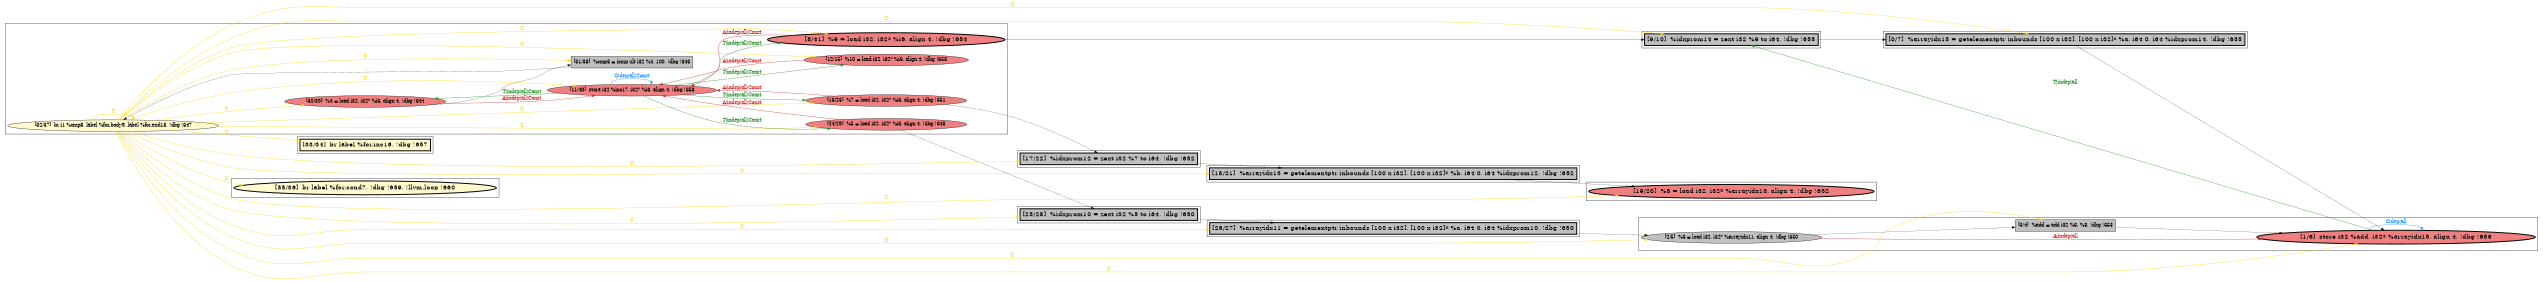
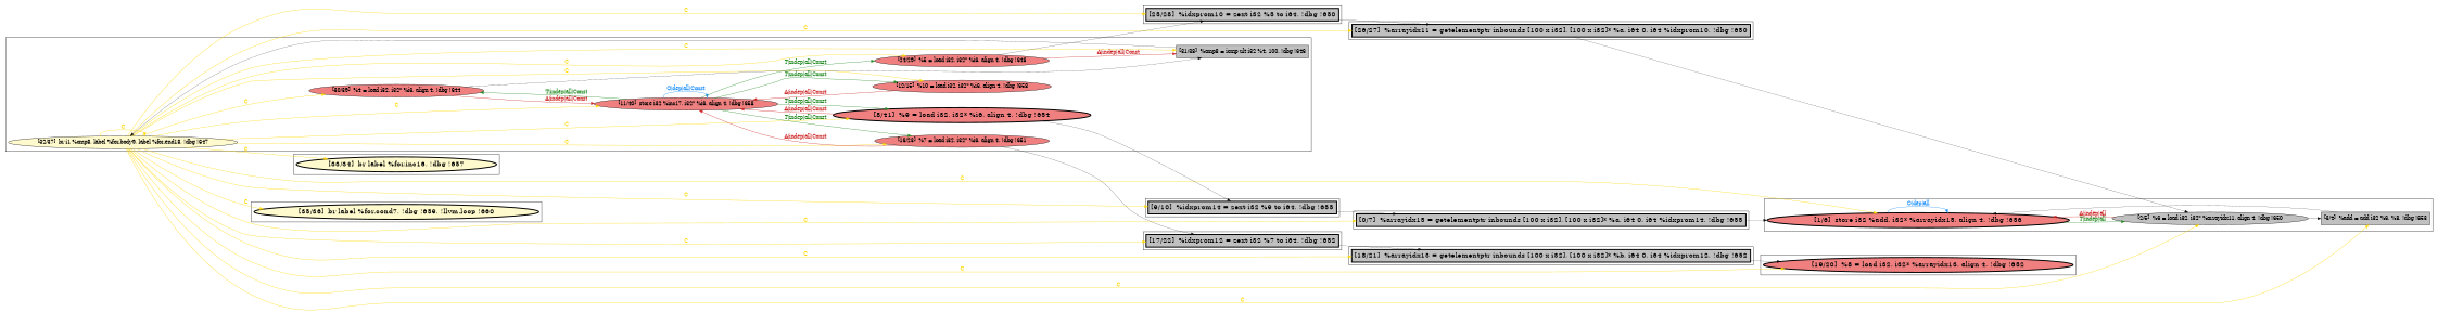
  digraph {
    rankdir=LR
    node [fillcolor=grey fontsize=20 penwidth=3.0 shape=ellipse style=filled]
    edge [color=gold fontcolor=gold penwidth=1.0 style=solid]
    n1 [label="[17/22]  %idxprom12 = zext i32 %7 to i64, !dbg !652" shape=rectangle]
    n2 [label="[26/27]  %arrayidx11 = getelementptr inbounds [100 x i32], [100 x i32]* %a, i64 0, i64 %idxprom10, !dbg !650" shape=rectangle]
-   n3 [fillcolor=lemonchiffon label="[33/34]  br label %for.inc16, !dbg !657" shape=box]
+   n3 [fillcolor=lemonchiffon label="[33/34]  br label %for.inc16, !dbg !657"]
    n4 [label="[25/28]  %idxprom10 = zext i32 %5 to i64, !dbg !650" shape=rectangle]
    n5 [fillcolor=lemonchiffon label="[32/37]  br i1 %cmp8, label %for.body9, label %for.end18, !dbg !647" fontsize="" penwidth=""]
    n6 [fillcolor=lightcoral label="[30/39]  %4 = load i32, i32* %i6, align 4, !dbg !644" fontsize="" penwidth=""]
    n7 [fillcolor=lightcoral label="[16/23]  %7 = load i32, i32* %i6, align 4, !dbg !651" fontsize="" penwidth=""]
    n8 [fillcolor=lightcoral label="[11/40]  store i32 %inc17, i32* %i6, align 4, !dbg !658" fontsize="" penwidth=""]
    n9 [fillcolor=lightcoral label="[12/15]  %10 = load i32, i32* %i6, align 4, !dbg !658" fontsize="" penwidth=""]
    n10 [label="[31/38]  %cmp8 = icmp ult i32 %4, 100, !dbg !646" shape=rectangle fontsize="" penwidth=""]
    n11 [fillcolor=lightcoral label="[24/29]  %5 = load i32, i32* %i6, align 4, !dbg !648" fontsize="" penwidth=""]
    n12 [fillcolor=lightcoral label="[8/41]  %9 = load i32, i32* %i6, align 4, !dbg !654"]
    n13 [label="[0/7]  %arrayidx15 = getelementptr inbounds [100 x i32], [100 x i32]* %a, i64 0, i64 %idxprom14, !dbg !655" shape=rectangle]
    n14 [fillcolor=lemonchiffon label="[35/36]  br label %for.cond7, !dbg !659, !llvm.loop !660"]
    n15 [label="[9/10]  %idxprom14 = zext i32 %9 to i64, !dbg !655" shape=rectangle]
    n16 [fillcolor=lightcoral label="[19/20]  %8 = load i32, i32* %arrayidx13, align 4, !dbg !652"]
    n17 [label="[18/21]  %arrayidx13 = getelementptr inbounds [100 x i32], [100 x i32]* %b, i64 0, i64 %idxprom12, !dbg !652" shape=rectangle]
    n18 [fillcolor=lightcoral label="[1/6]  store i32 %add, i32* %arrayidx15, align 4, !dbg !656"]
    n19 [label="[3/4]  %add = add i32 %6, %8, !dbg !653" shape=rectangle fontsize="" penwidth=""]
    n20 [label="[2/5]  %6 = load i32, i32* %arrayidx11, align 4, !dbg !650" fontsize="" penwidth=""]
    subgraph cluster_1 {
      n1
    }
    subgraph cluster_2 {
      n2
    }
    subgraph cluster_3 {
      n3
    }
    subgraph cluster_4 {
      n4
    }
    subgraph cluster_5 {
      n5
      n6
      n7
      n8
      n9
      n10
      n11
      n12
    }
    subgraph cluster_6 {
      n13
    }
    subgraph cluster_7 {
      n14
    }
    subgraph cluster_8 {
      n15
    }
    subgraph cluster_9 {
      n16
    }
    subgraph cluster_10 {
      n17
    }
    subgraph cluster_11 {
      n18
      n19
      n20
    }
    n1 -> n17 [color=black fontcolor=black penwidth=0.5]
    n2 -> n20 [color=black fontcolor=black penwidth=0.5]
    n4 -> n2 [color=black fontcolor=black penwidth=0.5]
    n5 -> n1 [label=C]
    n5 -> n2 [label=C]
    n5 -> n3 [label=C]
    n5 -> n4 [label=C]
    n5 -> n5 [label=C]
    n5 -> n6 [label=C]
    n5 -> n7 [label=C]
    n5 -> n8 [label=C]
    n5 -> n9 [label=C]
    n5 -> n10 [label=C]
    n5 -> n11 [label=C]
    n5 -> n12 [label=C]
    n5 -> n13 [label=C]
    n5 -> n14 [label=C]
    n5 -> n15 [label=C]
    n5 -> n16 [label=C]
    n5 -> n17 [label=C]
    n5 -> n18 [label=C]
    n5 -> n19 [label=C]
    n5 -> n20 [label=C]
    n6 -> n8 [color=firebrick3 fontcolor=firebrick3 label="A|indep|all|Const"]
    n6 -> n10 [color=black fontcolor=black penwidth=0.5]
    n7 -> n1 [color=black fontcolor=black penwidth=0.5]
    n7 -> n8 [color=firebrick3 fontcolor=firebrick3 label="A|indep|all|Const"]
    n8 -> n6 [color=forestgreen fontcolor=forestgreen label="T|indep|all|Const"]
    n8 -> n7 [color=forestgreen fontcolor=forestgreen label="T|indep|all|Const"]
    n8 -> n8 [color=dodgerblue fontcolor=dodgerblue label="O|dep|all|Const"]
    n8 -> n9 [color=forestgreen fontcolor=forestgreen label="T|indep|all|Const"]
    n8 -> n11 [color=forestgreen fontcolor=forestgreen label="T|indep|all|Const"]
    n8 -> n12 [color=forestgreen fontcolor=forestgreen label="T|indep|all|Const"]
    n9 -> n8 [color=firebrick3 fontcolor=firebrick3 label="A|indep|all|Const"]
    n10 -> n5 [color=black fontcolor=black penwidth=0.5]
    n11 -> n4 [color=black fontcolor=black penwidth=0.5]
-   n11 -> n8 [color=firebrick3 fontcolor=firebrick3 label="A|indep|all|Const"]
+   n11 -> n10 [color=firebrick3 fontcolor=firebrick3 label="A|indep|all|Const"]
    n12 -> n8 [color=firebrick3 fontcolor=firebrick3 label="A|indep|all|Const"]
    n12 -> n15 [color=black fontcolor=black penwidth=0.5]
    n13 -> n18 [color=black fontcolor=black penwidth=0.5]
    n15 -> n13 [color=black fontcolor=black penwidth=0.5]
    n17 -> n16 [color=black fontcolor=black penwidth=0.5]
    n18 -> n18 [color=dodgerblue fontcolor=dodgerblue label="O|dep|all"]
-   n18 -> n15 [color=forestgreen fontcolor=forestgreen label="T|indep|all"]
+   n18 -> n20 [color=forestgreen fontcolor=forestgreen label="T|indep|all"]
    n19 -> n18 [color=black fontcolor=black penwidth=0.5]
    n20 -> n18 [color=firebrick3 fontcolor=firebrick3 label="A|indep|all"]
    n20 -> n19 [color=black fontcolor=black penwidth=0.5]
  }
